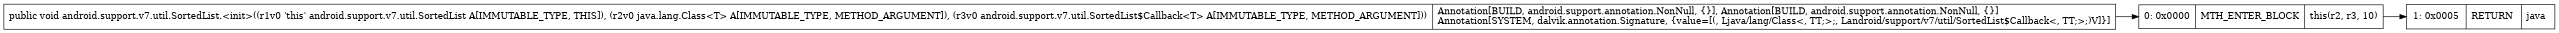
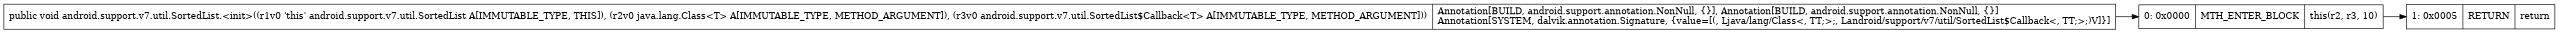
  digraph {
    rankdir=LR
    node [shape=record]
    n1 [label="{0\:\ 0x0000|MTH_ENTER_BLOCK\l|this(r2, r3, 10)\l}"]
-   n2 [label="{1\:\ 0x0005|RETURN\l|java\l}"]
+   n2 [label="{1\:\ 0x0005|RETURN\l|return\l}"]
    n3 [label="{public void android.support.v7.util.SortedList.\<init\>((r1v0 'this' android.support.v7.util.SortedList A[IMMUTABLE_TYPE, THIS]), (r2v0 java.lang.Class\<T\> A[IMMUTABLE_TYPE, METHOD_ARGUMENT]), (r3v0 android.support.v7.util.SortedList$Callback\<T\> A[IMMUTABLE_TYPE, METHOD_ARGUMENT]))  | Annotation[BUILD, android.support.annotation.NonNull, \{\}], Annotation[BUILD, android.support.annotation.NonNull, \{\}]\lAnnotation[SYSTEM, dalvik.annotation.Signature, \{value=[(, Ljava\/lang\/Class\<, TT;\>;, Landroid\/support\/v7\/util\/SortedList$Callback\<, TT;\>;)V]\}]\l}"]
    n1 -> n2
    n3 -> n1
  }
